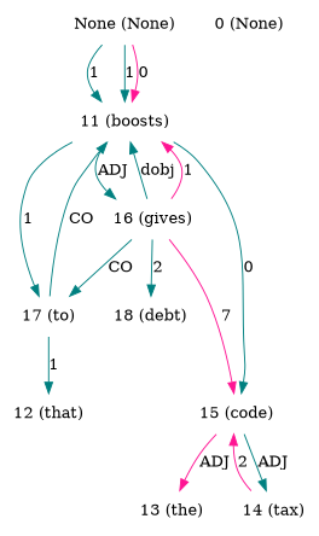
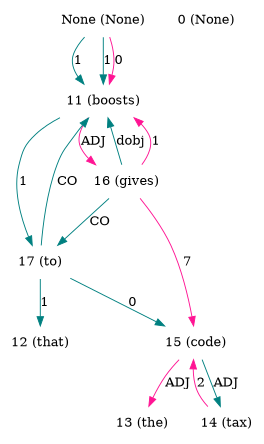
  digraph {
    node [shape=plaintext]
    edge [color=teal dir=forward]
    n1 [label="None (None)"]
    n2 [label="11 (boosts)"]
    n3 [label="16 (gives)"]
    n4 [label="17 (to)"]
    n5 [label="15 (code)"]
-   n6 [label="18 (debt)"]
    n7 [label="12 (that)"]
    n8 [label="0 (None)"]
    n9 [label="13 (the)"]
    n10 [label="14 (tax)"]
    n1 -> n2 [label=1]
    n1 -> n2 [label=1]
    n1 -> n2 [color=deeppink label=0]
-   n2 -> n3 [label=ADJ]
+   n2 -> n3 [color=deeppink label=ADJ]
    n2 -> n4 [label=1]
    n3 -> n2 [label=dobj]
    n3 -> n2 [color=deeppink label=1]
    n3 -> n4 [label=CO]
    n3 -> n5 [color=deeppink label=7]
-   n3 -> n6 [label=2]
    n4 -> n2 [label=CO]
-   n2 -> n5 [label=0]
+   n4 -> n5 [label=0]
    n4 -> n7 [label=1]
    n5 -> n9 [color=deeppink label=ADJ]
    n5 -> n10 [label=ADJ]
    n10 -> n5 [color=deeppink label=2]
  }
